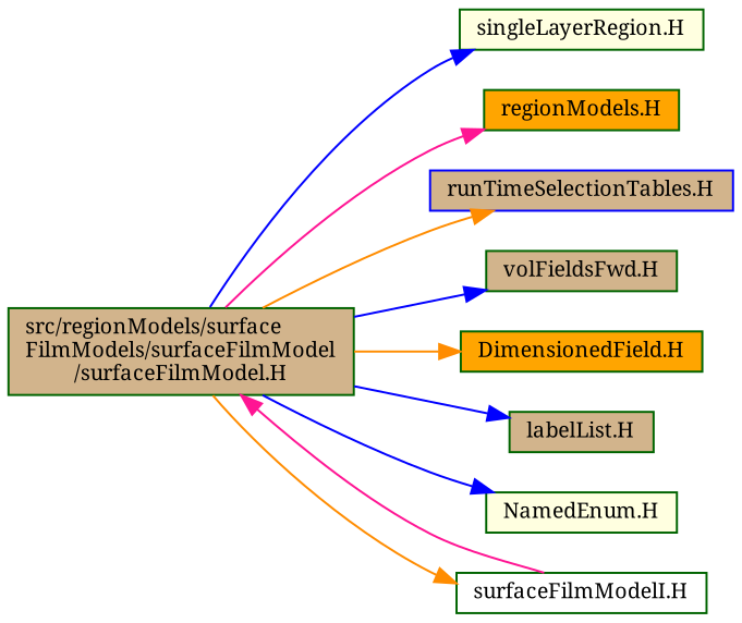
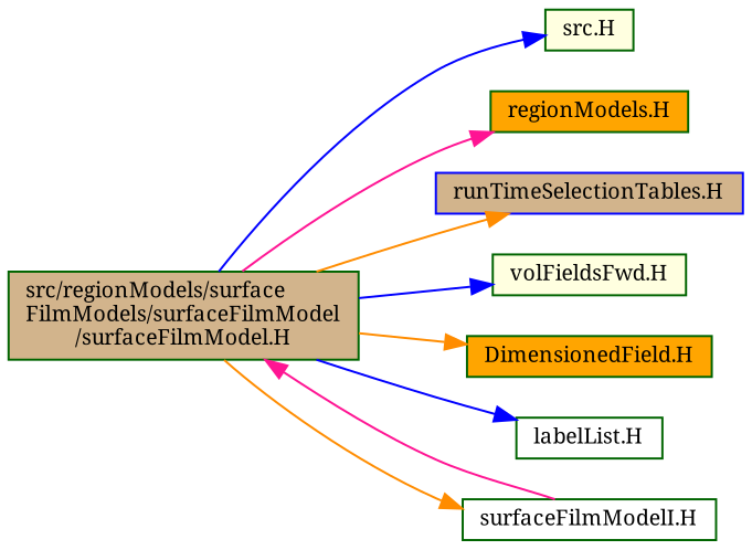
  digraph {
    fontname="Noto Serif"
    rankdir=LR
    node [color=darkgreen fillcolor=tan fontname="Noto Serif" fontsize=10 shape=record style=filled]
    edge [color=blue fontname="Noto Serif" fontsize=10 labelfontname=Helvetica labelfontsize=10 style=solid]
    n1 [fontcolor=black height=0.2 label="src/regionModels/surface\lFilmModels/surfaceFilmModel\l/surfaceFilmModel.H" width=0.4]
-   n2 [fillcolor=lightyellow height=0.2 label="singleLayerRegion.H" width=0.4]
+   n2 [fillcolor=lightyellow height=0.2 label="src.H" width=0.4]
    n3 [fillcolor=orange height=0.2 label="regionModels.H" width=0.4]
    n4 [color=blue height=0.2 label="runTimeSelectionTables.H" width=0.4]
-   n5 [height=0.2 label="volFieldsFwd.H" width=0.4]
+   n5 [fillcolor=lightyellow height=0.2 label="volFieldsFwd.H" width=0.4]
    n6 [fillcolor=orange height=0.2 label="DimensionedField.H" width=0.4]
-   n7 [height=0.2 label="labelList.H" width=0.4]
-   n8 [fillcolor=lightyellow height=0.2 label="NamedEnum.H" width=0.4]
+   n7 [fillcolor=white height=0.2 label="labelList.H" width=0.4]
    n9 [fillcolor=white height=0.2 label="surfaceFilmModelI.H" width=0.4]
    n1 -> n2
    n1 -> n3 [color=deeppink]
    n1 -> n4 [color=darkorange]
    n1 -> n5
    n1 -> n6 [color=darkorange]
    n1 -> n7
-   n1 -> n8
    n1 -> n9 [color=darkorange]
    n9 -> n1 [color=deeppink]
  }
